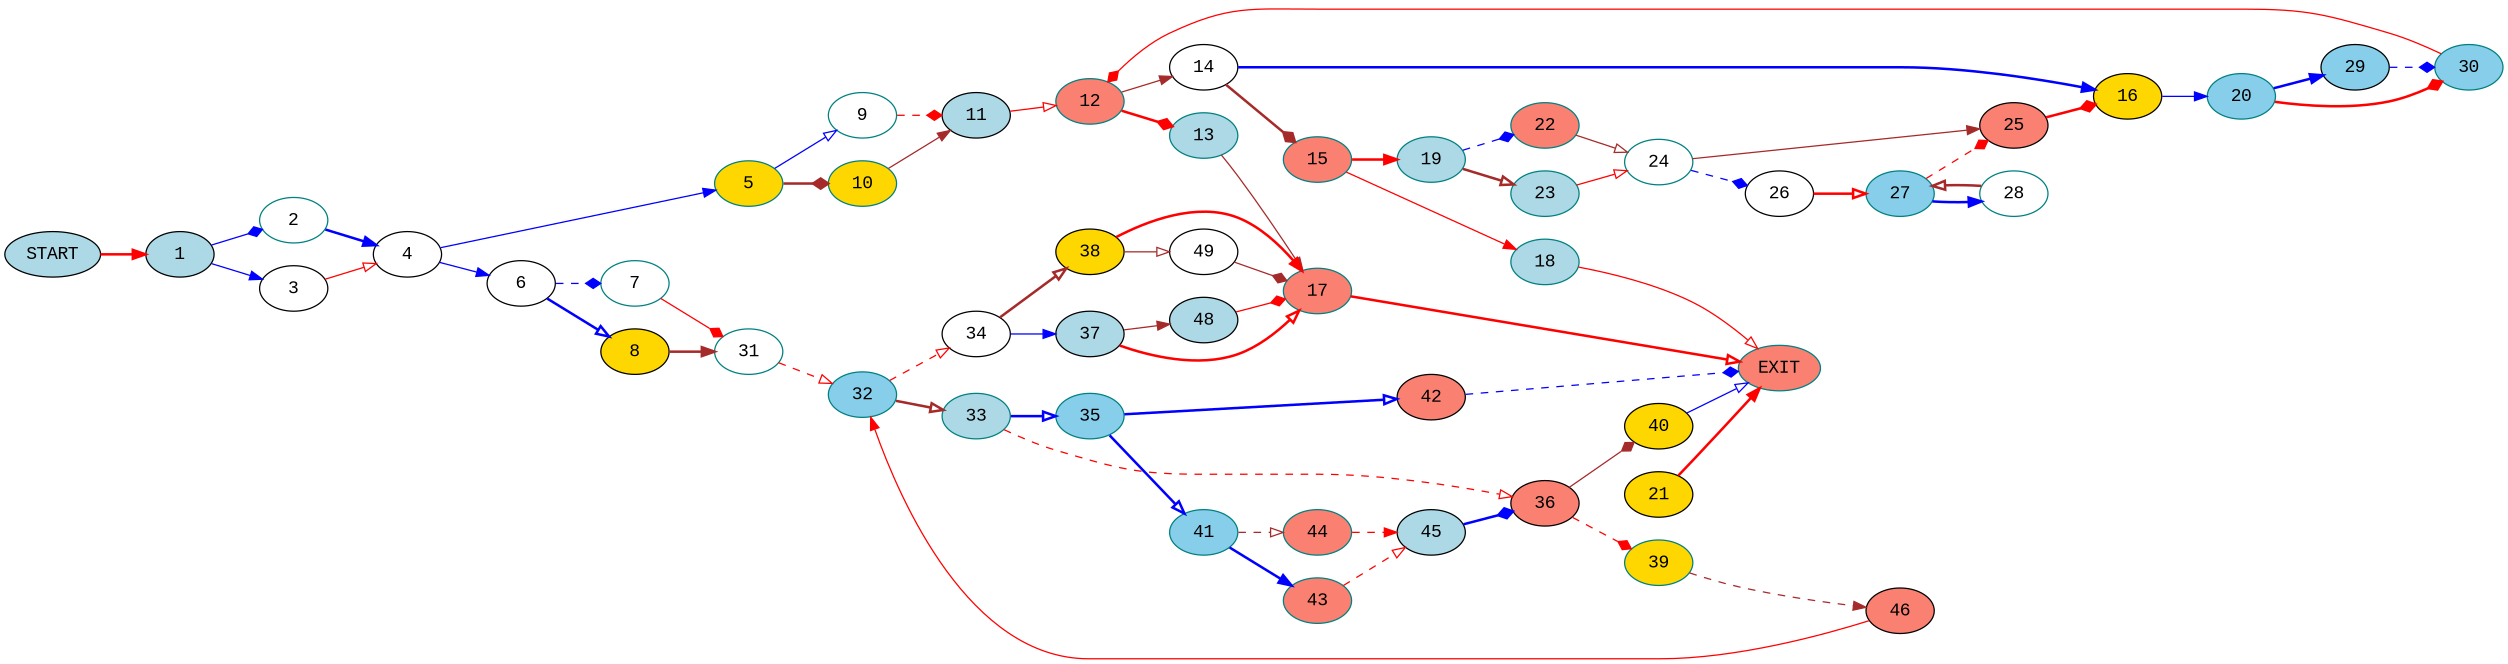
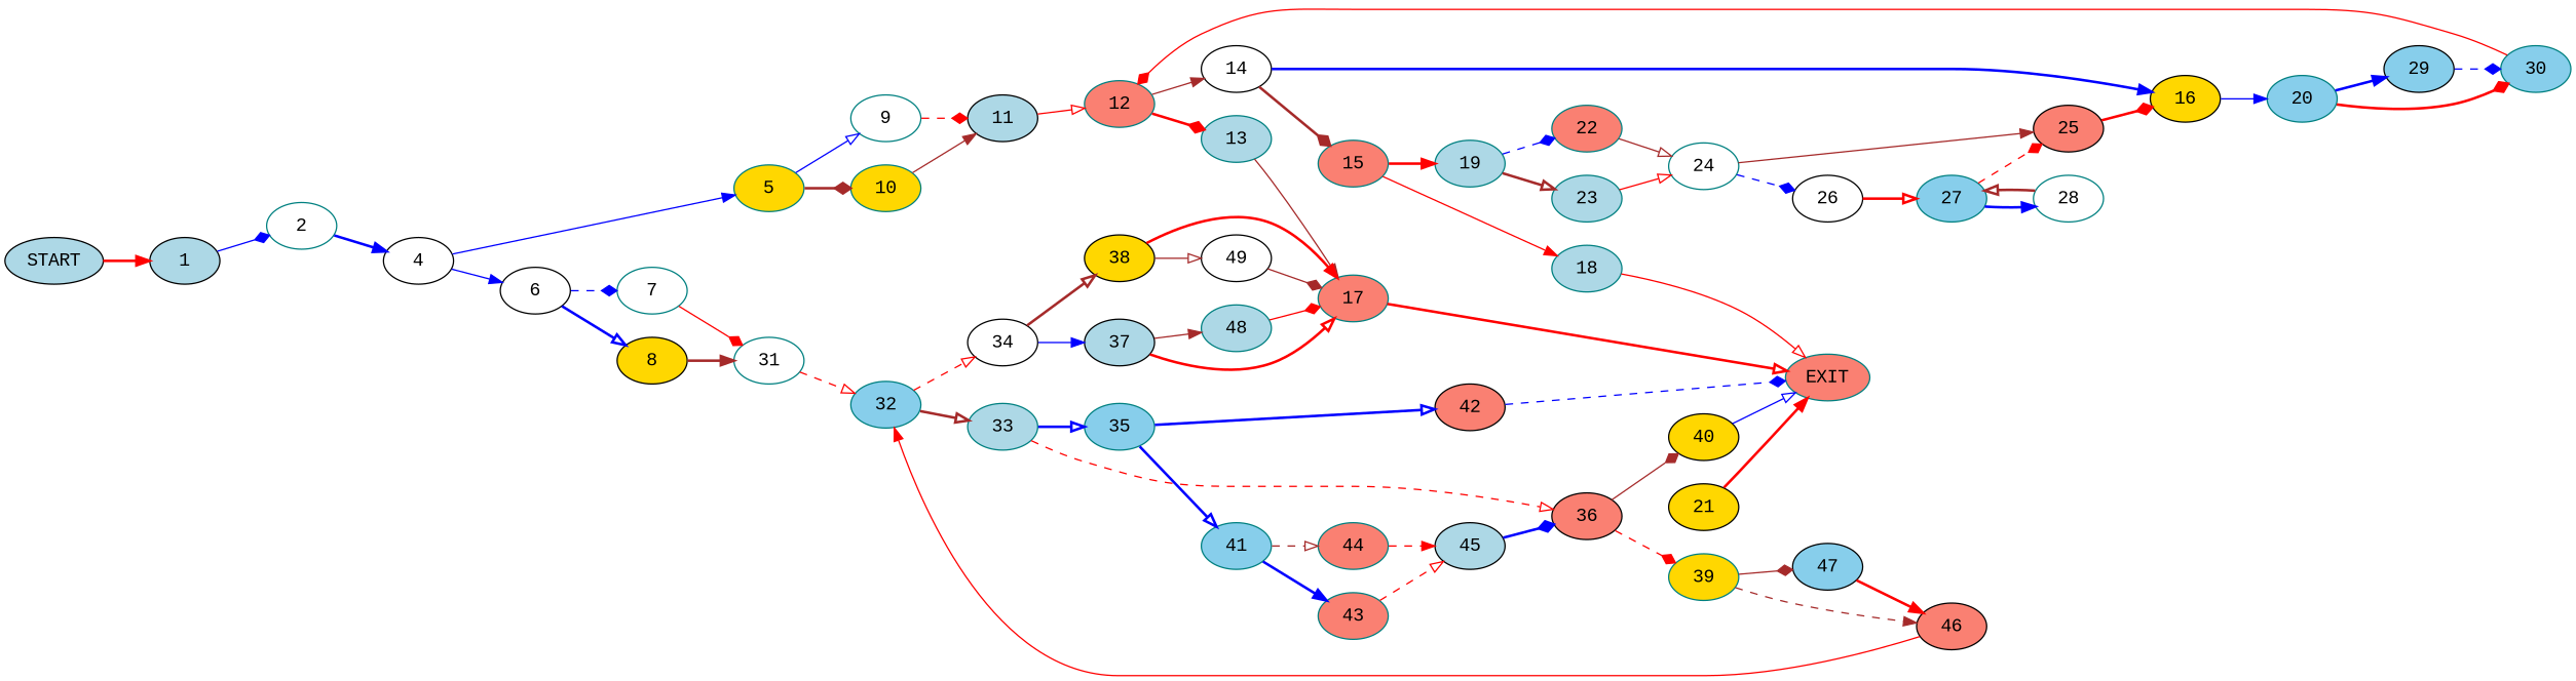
  digraph {
    fontname="Liberation Mono"
    rankdir=LR
    node [color=teal fillcolor=white fontname="Liberation Mono" style=filled]
    edge [arrowhead=normal color=red fontname="Liberation Mono" style=bold]
    n1 [color=black fillcolor=lightblue label=START]
    1 [color=black fillcolor=lightblue]
    2
-   3 [color=black]
    n5 [fillcolor=salmon label=EXIT]
    4 [color=black]
    5 [fillcolor=gold]
    6 [color=black]
    9
    10 [fillcolor=gold]
    7
    8 [color=black fillcolor=gold]
    11 [color=black fillcolor=lightblue]
    31
    32 [fillcolor=skyblue]
    12 [fillcolor=salmon]
    13 [fillcolor=lightblue]
    14 [color=black]
    17 [fillcolor=salmon]
    15 [fillcolor=salmon]
    16 [color=black fillcolor=gold]
    18 [fillcolor=lightblue]
    19 [fillcolor=lightblue]
    20 [fillcolor=skyblue]
    22 [fillcolor=salmon]
    23 [fillcolor=lightblue]
    29 [color=black fillcolor=skyblue]
    30 [fillcolor=skyblue]
    21 [color=black fillcolor=gold]
    24
    25 [color=black fillcolor=salmon]
    26 [color=black]
    27 [fillcolor=skyblue]
    28
    33 [fillcolor=lightblue]
    34 [color=black]
    35 [fillcolor=skyblue]
    36 [color=black fillcolor=salmon]
    37 [color=black fillcolor=lightblue]
    38 [color=black fillcolor=gold]
    41 [fillcolor=skyblue]
    42 [color=black fillcolor=salmon]
    39 [fillcolor=gold]
    40 [color=black fillcolor=gold]
-   48 [color=black fillcolor=lightblue]
+   48 [fillcolor=lightblue]
    49 [color=black]
    43 [fillcolor=salmon]
    44 [fillcolor=salmon]
    46 [color=black fillcolor=salmon]
+   47 [color=black fillcolor=skyblue]
    45 [color=black fillcolor=lightblue]
    n1 -> 1
    1 -> 2 [arrowhead=diamond color=blue style=solid]
-   1 -> 3 [color=blue style=solid]
    2 -> 4 [color=blue]
-   3 -> 4 [arrowhead=onormal style=solid]
    4 -> 5 [color=blue style=solid]
    4 -> 6 [color=blue style=solid]
    5 -> 9 [arrowhead=onormal color=blue style=solid]
    5 -> 10 [arrowhead=diamond color=brown]
    6 -> 7 [arrowhead=diamond color=blue style=dashed]
    6 -> 8 [arrowhead=onormal color=blue]
    9 -> 11 [arrowhead=diamond style=dashed]
    10 -> 11 [color=brown style=solid]
    7 -> 31 [arrowhead=diamond style=solid]
    8 -> 31 [color=brown]
    11 -> 12 [arrowhead=onormal style=solid]
    31 -> 32 [arrowhead=onormal style=dashed]
    32 -> 33 [arrowhead=onormal color=brown]
    32 -> 34 [arrowhead=onormal style=dashed]
    12 -> 13 [arrowhead=diamond]
    12 -> 14 [color=brown style=solid]
    13 -> 17 [color=brown style=solid]
    14 -> 15 [arrowhead=diamond color=brown]
    14 -> 16 [color=blue]
    17 -> n5 [arrowhead=onormal]
    15 -> 18 [style=solid]
    15 -> 19
    16 -> 20 [color=blue style=solid]
    18 -> n5 [arrowhead=onormal style=solid]
    19 -> 22 [arrowhead=diamond color=blue style=dashed]
    19 -> 23 [arrowhead=onormal color=brown]
    20 -> 29 [color=blue]
    20 -> 30 [arrowhead=diamond]
    22 -> 24 [arrowhead=onormal color=brown style=solid]
    23 -> 24 [arrowhead=onormal style=solid]
    29 -> 30 [arrowhead=diamond color=blue style=dashed]
    30 -> 12 [arrowhead=diamond style=solid]
    21 -> n5
    24 -> 25 [color=brown style=solid]
    24 -> 26 [arrowhead=diamond color=blue style=dashed]
    25 -> 16 [arrowhead=diamond]
    26 -> 27 [arrowhead=onormal]
    27 -> 25 [arrowhead=diamond style=dashed]
    27 -> 28 [color=blue]
    28 -> 27 [arrowhead=onormal color=brown]
    33 -> 35 [arrowhead=onormal color=blue]
    33 -> 36 [arrowhead=onormal style=dashed]
    34 -> 37 [color=blue style=solid]
    34 -> 38 [arrowhead=onormal color=brown]
    35 -> 41 [arrowhead=onormal color=blue]
    35 -> 42 [arrowhead=onormal color=blue]
    36 -> 39 [arrowhead=diamond style=dashed]
    36 -> 40 [arrowhead=diamond color=brown style=solid]
    37 -> 17 [arrowhead=onormal]
    37 -> 48 [color=brown style=solid]
    38 -> 17
    38 -> 49 [arrowhead=onormal color=brown style=solid]
    41 -> 43 [color=blue]
    41 -> 44 [arrowhead=onormal color=brown style=dashed]
    42 -> n5 [arrowhead=diamond color=blue style=dashed]
    39 -> 46 [color=brown style=dashed]
+   39 -> 47 [arrowhead=diamond color=brown style=solid]
    40 -> n5 [arrowhead=onormal color=blue style=solid]
    48 -> 17 [arrowhead=diamond style=solid]
    49 -> 17 [arrowhead=diamond color=brown style=solid]
    43 -> 45 [arrowhead=onormal style=dashed]
    44 -> 45 [style=dashed]
    46 -> 32 [style=solid]
+   47 -> 46
    45 -> 36 [arrowhead=diamond color=blue]
  }
